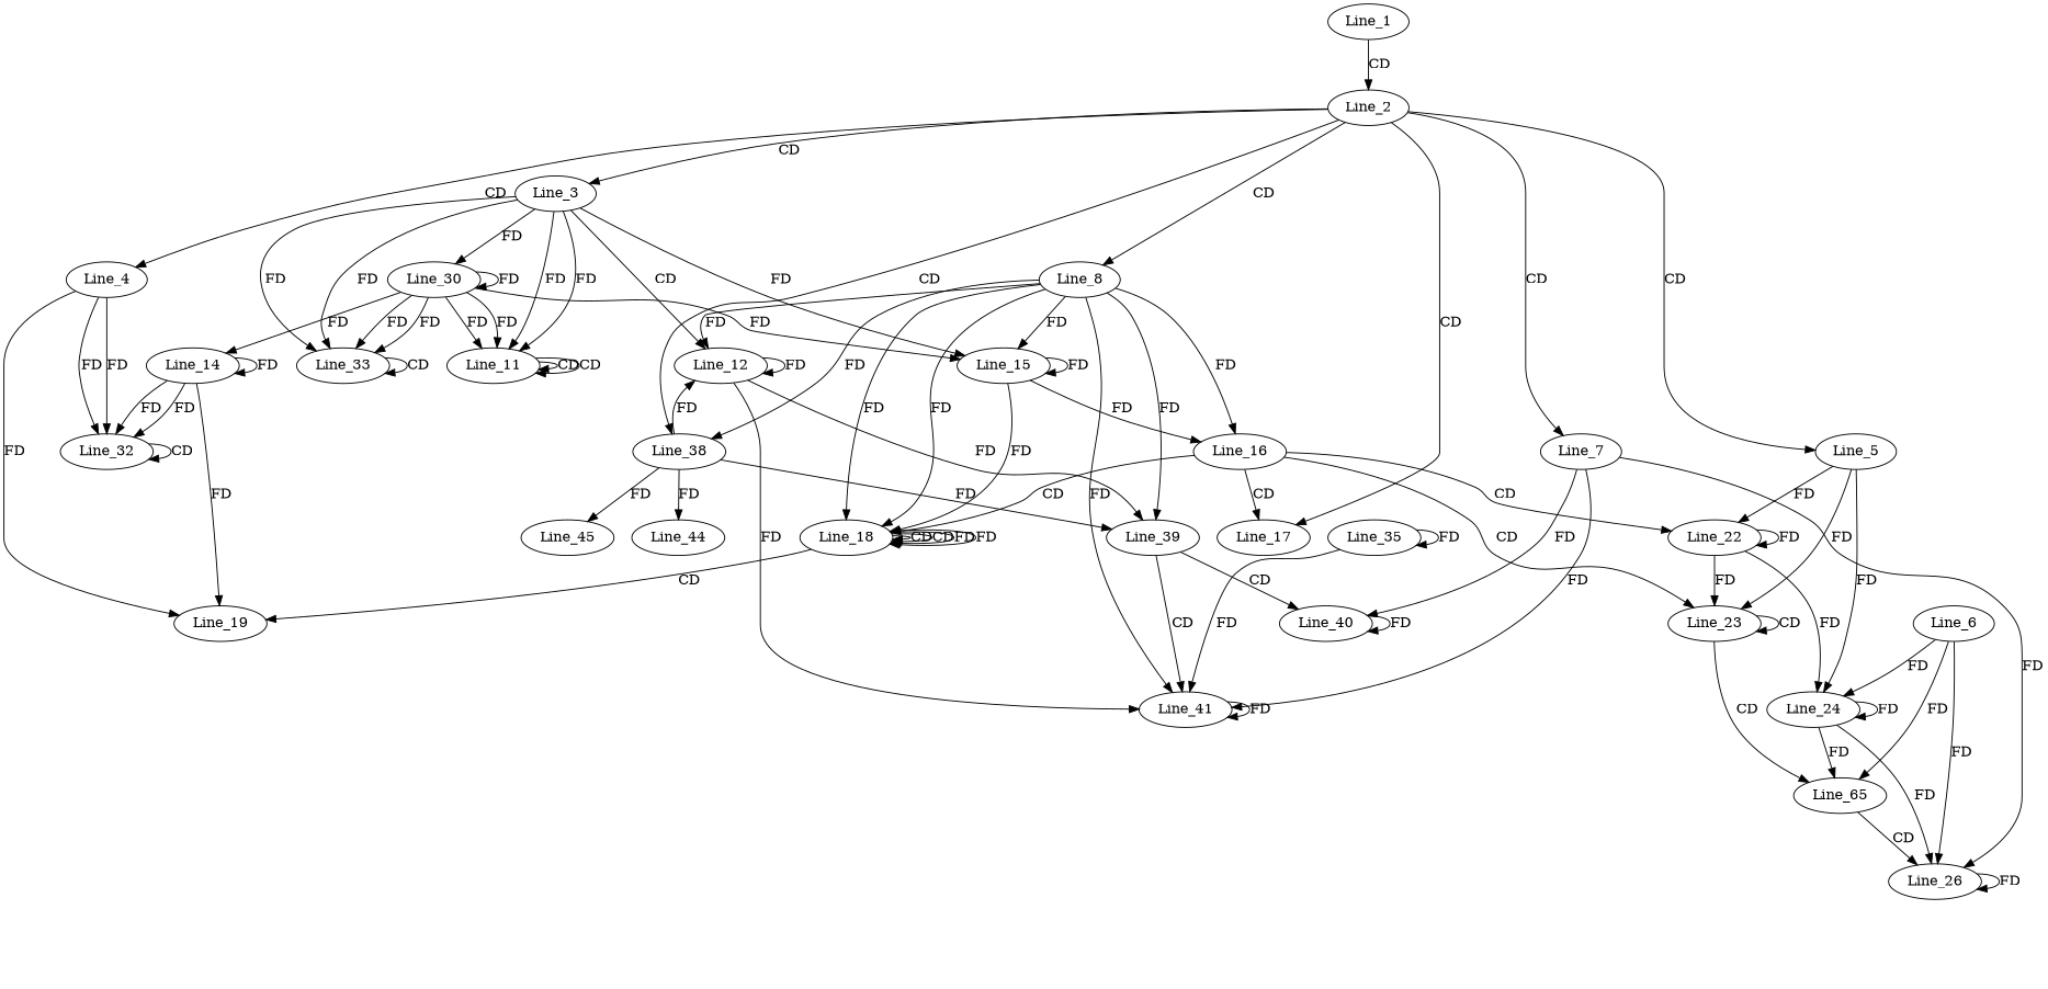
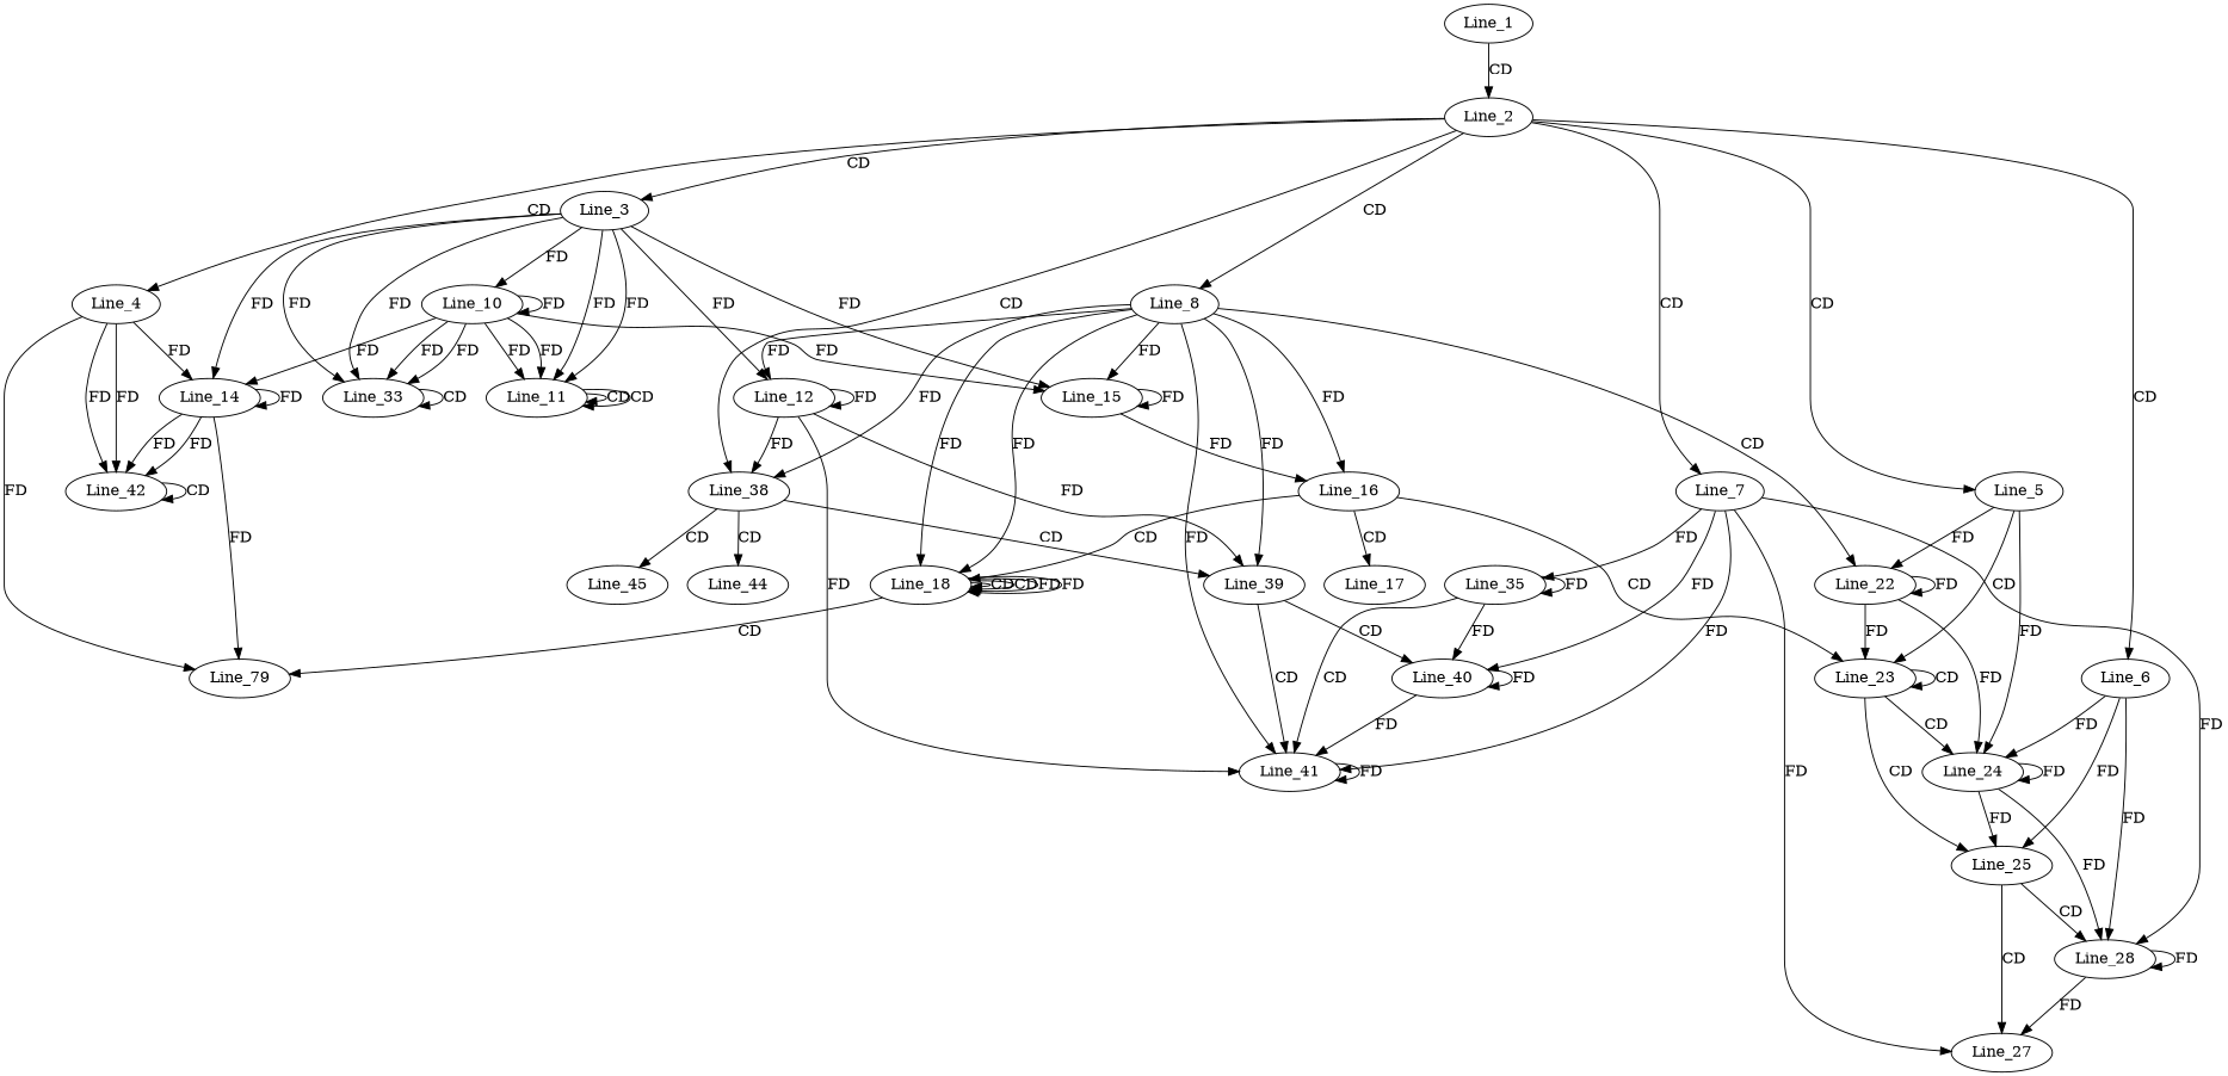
  digraph {
    Line_1
    Line_2
    Line_3
    Line_4
    Line_5
    Line_6
    Line_7
    Line_8
    Line_38
-   Line_10 [label=Line_30]
+   Line_10
    Line_11
    Line_12
    Line_14
    Line_15
    Line_33
-   Line_19
-   Line_32
+   Line_19 [label=Line_79]
+   Line_32 [label=Line_42]
    Line_22
    Line_23
    Line_24
-   Line_25 [label=Line_65]
-   Line_26
+   Line_25
+   Line_26 [label=Line_28]
+   Line_27
    Line_35
    Line_40
    Line_41
    Line_16
    Line_18
    Line_39
    Line_44
    Line_45
    Line_17
    Line_1 -> Line_2 [label=CD]
    Line_2 -> Line_3 [label=CD]
    Line_2 -> Line_4 [label=CD]
    Line_2 -> Line_5 [label=CD]
-   Line_2 -> Line_17 [label=CD]
+   Line_2 -> Line_6 [label=CD]
    Line_2 -> Line_7 [label=CD]
    Line_2 -> Line_8 [label=CD]
    Line_2 -> Line_38 [label=CD]
    Line_3 -> Line_10 [label=FD]
    Line_3 -> Line_11 [label=FD]
    Line_3 -> Line_11 [label=FD]
-   Line_3 -> Line_12 [label=CD]
+   Line_3 -> Line_12 [label=FD]
+   Line_3 -> Line_14 [label=FD]
    Line_3 -> Line_15 [label=FD]
    Line_3 -> Line_33 [label=FD]
    Line_3 -> Line_33 [label=FD]
+   Line_4 -> Line_14 [label=FD]
    Line_4 -> Line_19 [label=FD]
    Line_4 -> Line_32 [label=FD]
    Line_4 -> Line_32 [label=FD]
    Line_5 -> Line_22 [label=FD]
-   Line_5 -> Line_23 [label=FD]
+   Line_5 -> Line_23 [label=CD]
    Line_5 -> Line_24 [label=FD]
    Line_6 -> Line_24 [label=FD]
    Line_6 -> Line_25 [label=FD]
    Line_6 -> Line_26 [label=FD]
    Line_7 -> Line_26 [label=FD]
+   Line_7 -> Line_27 [label=FD]
+   Line_7 -> Line_35 [label=FD]
    Line_7 -> Line_40 [label=FD]
    Line_7 -> Line_41 [label=FD]
    Line_8 -> Line_38 [label=FD]
    Line_8 -> Line_12 [label=FD]
    Line_8 -> Line_15 [label=FD]
    Line_8 -> Line_41 [label=FD]
    Line_8 -> Line_16 [label=FD]
    Line_8 -> Line_18 [label=FD]
    Line_8 -> Line_18 [label=FD]
    Line_8 -> Line_39 [label=FD]
-   Line_38 -> Line_39 [label=FD]
-   Line_38 -> Line_44 [label=FD]
-   Line_38 -> Line_45 [label=FD]
+   Line_38 -> Line_39 [label=CD]
+   Line_38 -> Line_44 [label=CD]
+   Line_38 -> Line_45 [label=CD]
    Line_10 -> Line_10 [label=FD]
    Line_10 -> Line_11 [label=FD]
    Line_10 -> Line_11 [label=FD]
    Line_10 -> Line_14 [label=FD]
    Line_10 -> Line_15 [label=FD]
    Line_10 -> Line_33 [label=FD]
    Line_10 -> Line_33 [label=FD]
    Line_11 -> Line_11 [label=CD]
    Line_11 -> Line_11 [label=CD]
-   Line_38 -> Line_12 [label=FD]
+   Line_12 -> Line_38 [label=FD]
    Line_12 -> Line_12 [label=FD]
    Line_12 -> Line_41 [label=FD]
    Line_12 -> Line_39 [label=FD]
    Line_14 -> Line_14 [label=FD]
    Line_14 -> Line_19 [label=FD]
    Line_14 -> Line_32 [label=FD]
    Line_14 -> Line_32 [label=FD]
    Line_15 -> Line_15 [label=FD]
    Line_15 -> Line_16 [label=FD]
-   Line_15 -> Line_18 [label=FD]
    Line_33 -> Line_33 [label=CD]
    Line_32 -> Line_32 [label=CD]
    Line_22 -> Line_22 [label=FD]
    Line_22 -> Line_23 [label=FD]
    Line_22 -> Line_24 [label=FD]
    Line_23 -> Line_23 [label=CD]
+   Line_23 -> Line_24 [label=CD]
    Line_23 -> Line_25 [label=CD]
    Line_24 -> Line_24 [label=FD]
    Line_24 -> Line_25 [label=FD]
    Line_24 -> Line_26 [label=FD]
    Line_25 -> Line_26 [label=CD]
+   Line_25 -> Line_27 [label=CD]
    Line_26 -> Line_26 [label=FD]
+   Line_26 -> Line_27 [label=FD]
    Line_35 -> Line_35 [label=FD]
-   Line_35 -> Line_41 [label=FD]
+   Line_35 -> Line_40 [label=FD]
+   Line_35 -> Line_41 [label=CD]
    Line_40 -> Line_40 [label=FD]
+   Line_40 -> Line_41 [label=FD]
    Line_41 -> Line_41 [label=FD]
-   Line_16 -> Line_22 [label=CD]
+   Line_8 -> Line_22 [label=CD]
    Line_16 -> Line_23 [label=CD]
    Line_16 -> Line_18 [label=CD]
    Line_16 -> Line_17 [label=CD]
    Line_18 -> Line_19 [label=CD]
    Line_18 -> Line_18 [label=CD]
    Line_18 -> Line_18 [label=CD]
    Line_18 -> Line_18 [label=FD]
    Line_18 -> Line_18 [label=FD]
    Line_39 -> Line_40 [label=CD]
    Line_39 -> Line_41 [label=CD]
  }
